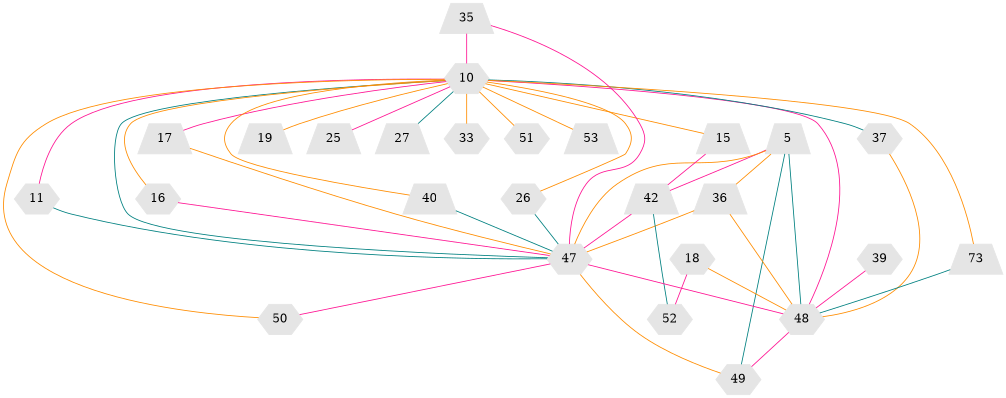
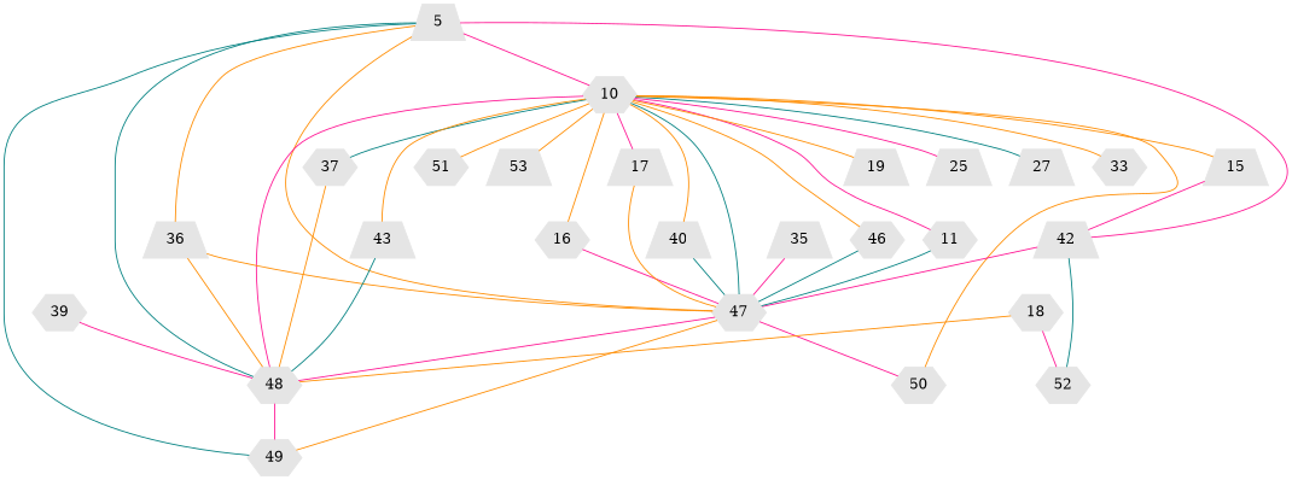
  graph {
    node [color=gray90 shape=hexagon style=filled]
    edge [color=darkorange]
    5 [shape=trapezium super="+2"]
    10 [super="+6+9"]
    36 [shape=trapezium super="+24"]
    42 [shape=trapezium super="+38+32"]
    47 [super="+34+8"]
    48 [super="+44+23"]
    49 [super="+41"]
    11
    15 [shape=trapezium]
    16
    17 [shape=trapezium super="+12"]
    19 [shape=trapezium]
    25 [shape=trapezium]
    27 [shape=trapezium]
    33
    37 [super="+21"]
    40 [shape=trapezium]
-   43 [shape=trapezium label=73]
-   46 [super="+30" label=26]
+   43 [shape=trapezium]
+   46 [super="+30"]
    50 [super="+20"]
    51
    53 [shape=trapezium super="+45"]
    52
    18
    35 [shape=trapezium]
    39
-   35 -- 10 [color=deeppink weight=8]
+   5 -- 10 [color=deeppink weight=8]
    5 -- 36
    5 -- 42 [color=deeppink weight=2]
    5 -- 47 [weight=4]
    5 -- 48 [color=teal weight=4]
    5 -- 49 [color=teal]
    10 -- 47 [color=teal weight=10]
    10 -- 48 [color=deeppink weight=11]
    10 -- 11 [color=deeppink]
    10 -- 15
    10 -- 16
    10 -- 17 [color=deeppink weight=2]
    10 -- 19 [weight=2]
    10 -- 25 [color=deeppink weight=2]
    10 -- 27 [color=teal weight=2]
    10 -- 33 [weight=2]
    10 -- 37 [color=teal weight=2]
    10 -- 40
    10 -- 43
    10 -- 46 [weight=2]
    10 -- 50
    10 -- 51 [weight=2]
    10 -- 53
    36 -- 47
    36 -- 48
    42 -- 47 [color=deeppink weight=5]
    42 -- 52 [color=teal]
    47 -- 48 [color=deeppink weight=7]
    47 -- 49
    47 -- 50 [color=deeppink]
    48 -- 49 [color=deeppink]
    11 -- 47 [color=teal]
    15 -- 42 [color=deeppink]
    16 -- 47 [color=deeppink]
    17 -- 47
    37 -- 48
    40 -- 47 [color=teal]
    43 -- 48 [color=teal]
    46 -- 47 [color=teal weight=2]
    18 -- 48 [weight=2]
    18 -- 52 [color=deeppink]
    35 -- 47 [color=deeppink weight=2]
    39 -- 48 [color=deeppink]
  }
